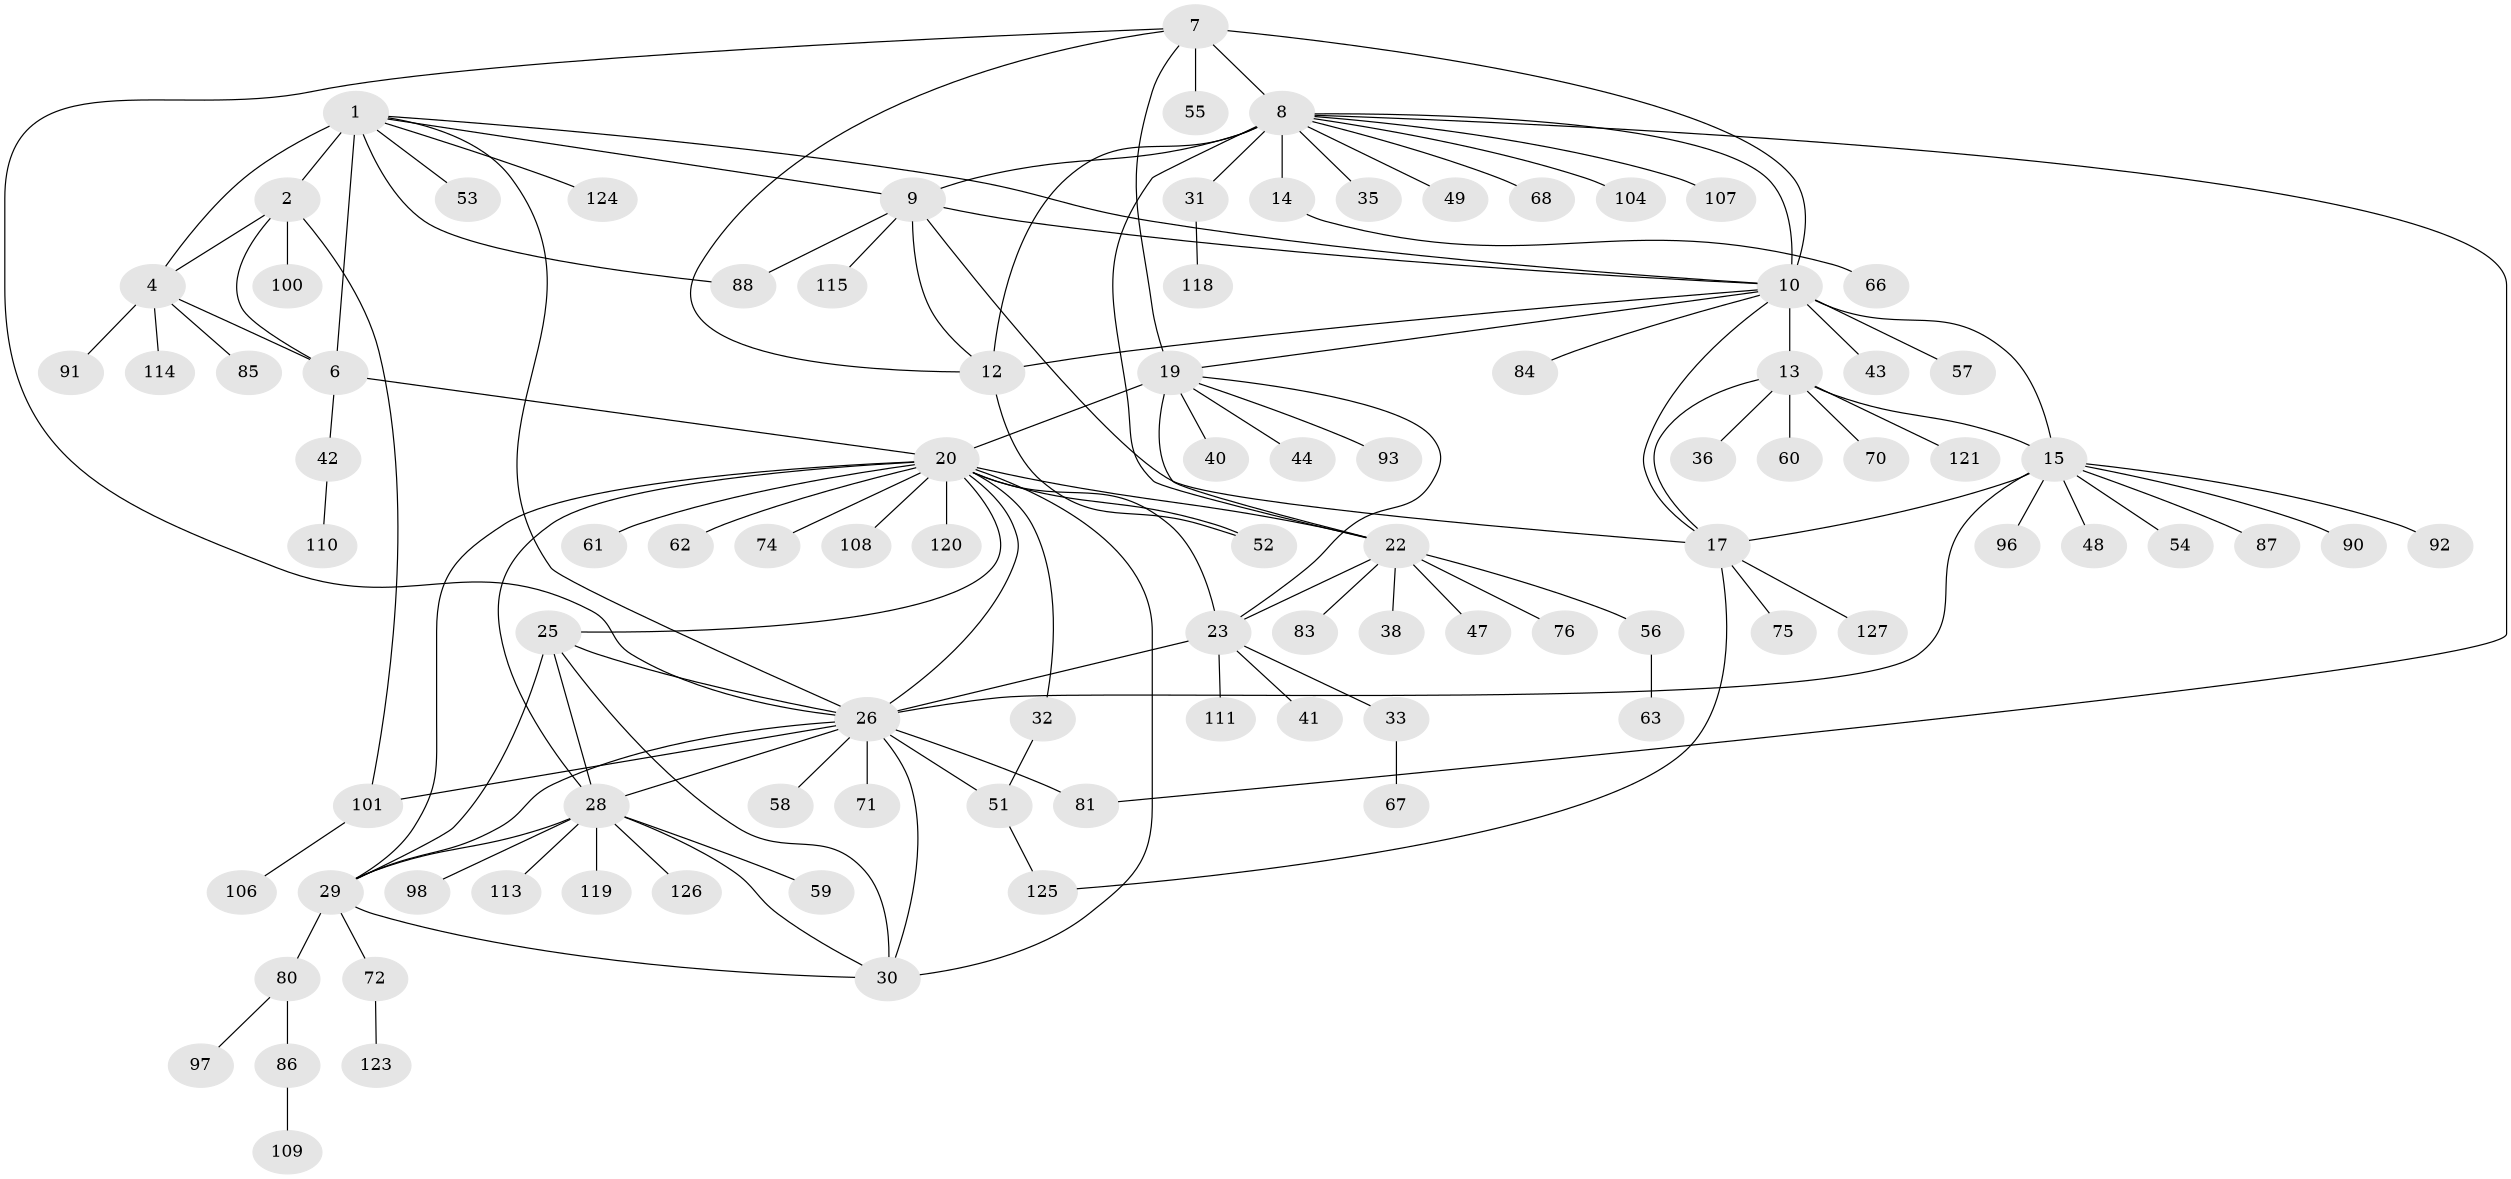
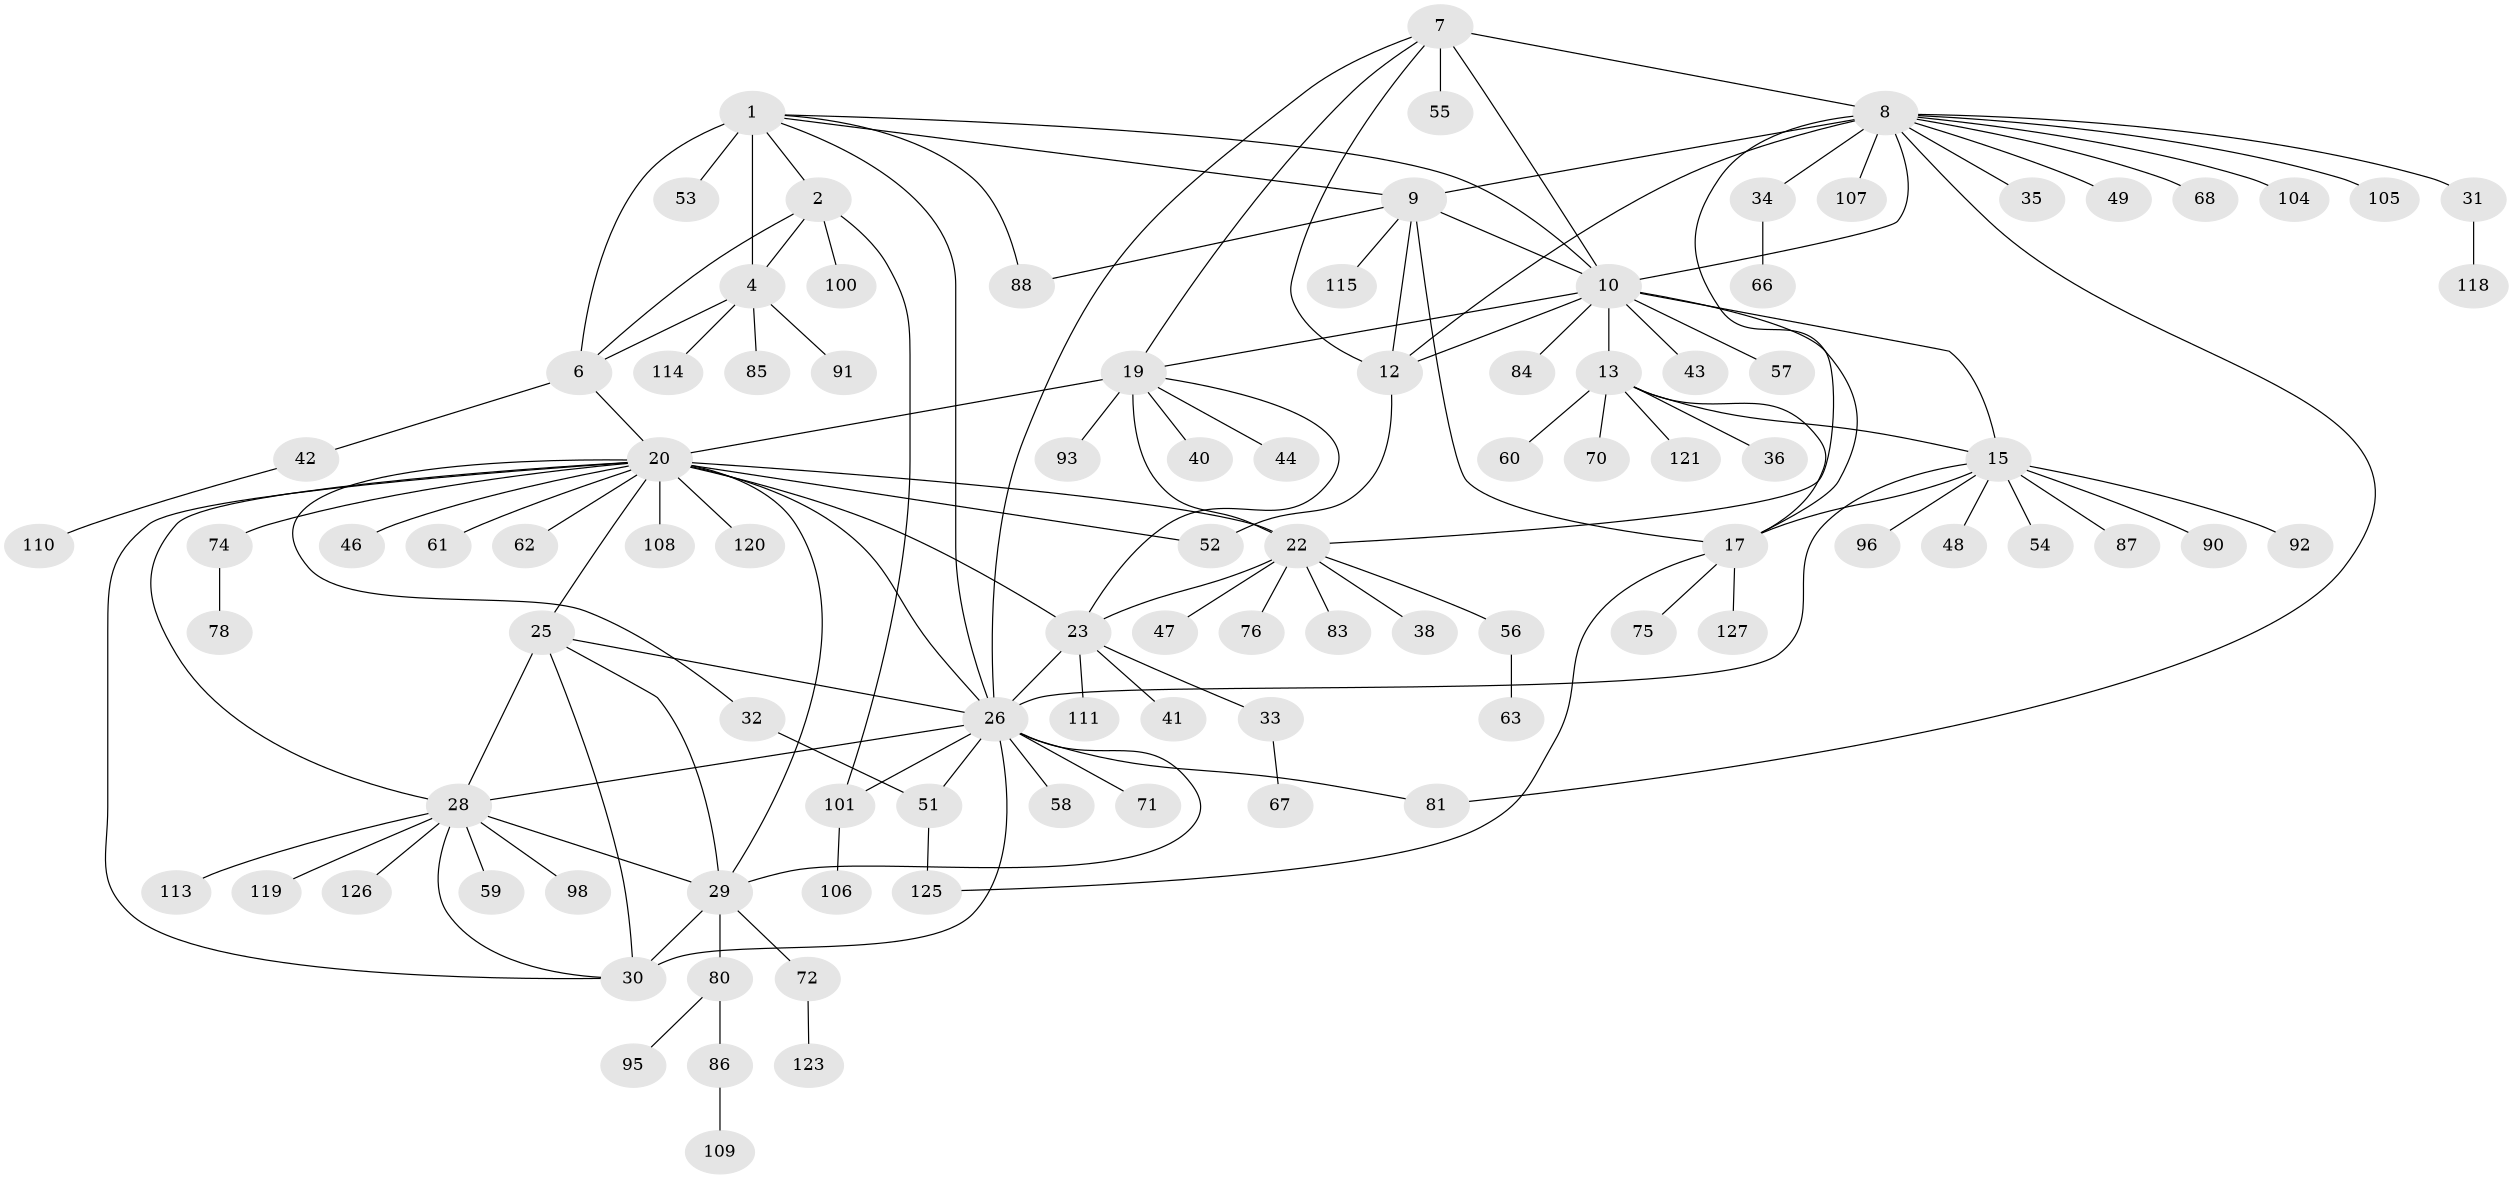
  graph {
    node [color=gray90 style=filled]
    1 [super="+3"]
    2 [super="+73"]
    4 [super="+5"]
    6 [super="+65"]
    9
    10 [super="+14"]
    26 [super="+64"]
    53
    88
-   124 [super="+128"]
    100
    101 [super="+117"]
    85
    91
    114
    20 [super="+27"]
    42
    12
    17 [super="+102"]
    115
    13 [super="+16"]
    15 [super="+18"]
    19 [super="+21"]
    43
    57
    84
    81
    28 [super="+77"]
    29 [super="+50"]
    30 [super="+82"]
    51
    58
    71
    106
    22 [super="+24"]
    52 [super="+116"]
    23 [super="+94"]
    25
    32 [super="+103"]
+   46
    61
    62
    74
    108
    120
    110
    7 [super="+99"]
    8 [super="+11"]
    55
    31 [super="+39"]
-   34 [super="+37" label=14]
+   34 [super="+37"]
    35
    49
    68
    104
+   105
    107
    38
    47
    56 [super="+69"]
    76
    83
    118
    66
    75
    125
    127
    36
    60
    70
    121
    48
    54
    87
    90
    92
    96
    40
    44
    93
    33 [super="+45"]
    41 [super="+122"]
    111
    59
    98
    113
    119
    126
    72 [super="+79"]
    80 [super="+97"]
+   78
    63 [super="+89"]
    67 [super="+112"]
    123
    86
-   95 [label=97]
+   95
    109
    1 -- 2 [weight=2]
    1 -- 4 [weight=4]
    1 -- 6 [weight=2]
    1 -- 9
    1 -- 10
    1 -- 26
    1 -- 53
    1 -- 88
-   1 -- 124
    2 -- 4 [weight=2]
    2 -- 6
    2 -- 100
    2 -- 101
    4 -- 6 [weight=2]
    4 -- 85
    4 -- 91
    4 -- 114
    6 -- 20
    6 -- 42
    9 -- 10
    9 -- 88
    9 -- 12
    9 -- 17
    9 -- 115
    10 -- 12
    10 -- 17
    10 -- 13 [weight=2]
    10 -- 15 [weight=2]
    10 -- 19
    10 -- 43
    10 -- 57
    10 -- 84
    26 -- 101
    26 -- 81
    26 -- 28
    26 -- 29
    26 -- 30
    26 -- 51
    26 -- 58
    26 -- 71
    101 -- 106
    20 -- 26
    20 -- 28
    20 -- 29
    20 -- 30
    20 -- 22 [weight=2]
    20 -- 52
    20 -- 23
    20 -- 25
    20 -- 32
+   20 -- 46
    20 -- 61
    20 -- 62
    20 -- 74
    20 -- 108
    20 -- 120
    42 -- 110
    12 -- 52
    17 -- 75
    17 -- 125
    17 -- 127
    13 -- 17 [weight=2]
    13 -- 15 [weight=4]
    13 -- 36
    13 -- 60
    13 -- 70
    13 -- 121
    15 -- 26 [weight=2]
    15 -- 17 [weight=2]
    15 -- 48
    15 -- 54
    15 -- 87
    15 -- 90
    15 -- 92
    15 -- 96
    19 -- 20 [weight=2]
    19 -- 22 [weight=4]
    19 -- 23 [weight=2]
    19 -- 40
    19 -- 44
    19 -- 93
    28 -- 29
    28 -- 30
    28 -- 59
    28 -- 98
    28 -- 113
    28 -- 119
    28 -- 126
    29 -- 30
    29 -- 72
    29 -- 80
    51 -- 125
    22 -- 23 [weight=2]
    22 -- 38
    22 -- 47
    22 -- 56
    22 -- 76
    22 -- 83
    23 -- 26
    23 -- 33
    23 -- 41
    23 -- 111
    25 -- 26
    25 -- 28
    25 -- 29
    25 -- 30
    32 -- 51
+   74 -- 78
    7 -- 10
    7 -- 26
    7 -- 12
    7 -- 19
    7 -- 8 [weight=2]
    7 -- 55
    8 -- 9 [weight=2]
    8 -- 10 [weight=2]
    8 -- 12 [weight=2]
    8 -- 81
    8 -- 22
    8 -- 31
    8 -- 34
    8 -- 35
    8 -- 49
    8 -- 68
    8 -- 104
+   8 -- 105
    8 -- 107
    31 -- 118
    34 -- 66
    56 -- 63
    33 -- 67
    72 -- 123
    80 -- 86
    80 -- 95
    86 -- 109
  }
